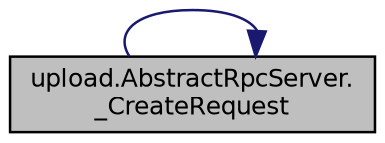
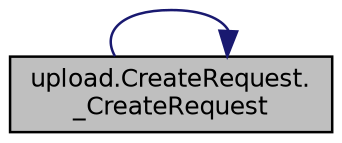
  digraph {
    rankdir=LR
-   n1 [color=black fillcolor=grey75 fontcolor=black fontname=Helvetica fontsize=10 height=0.2 label="upload.AbstractRpcServer.\l_CreateRequest" shape=record style=filled width=0.4]
+   n1 [color=black fillcolor=grey75 fontcolor=black fontname=Helvetica fontsize=10 height=0.2 label="upload.CreateRequest.\l_CreateRequest" shape=record style=filled width=0.4]
    n1 -> n1 [color=midnightblue fontname=Helvetica fontsize=10 labelfontname=Helvetica labelfontsize=10 style=solid]
  }
